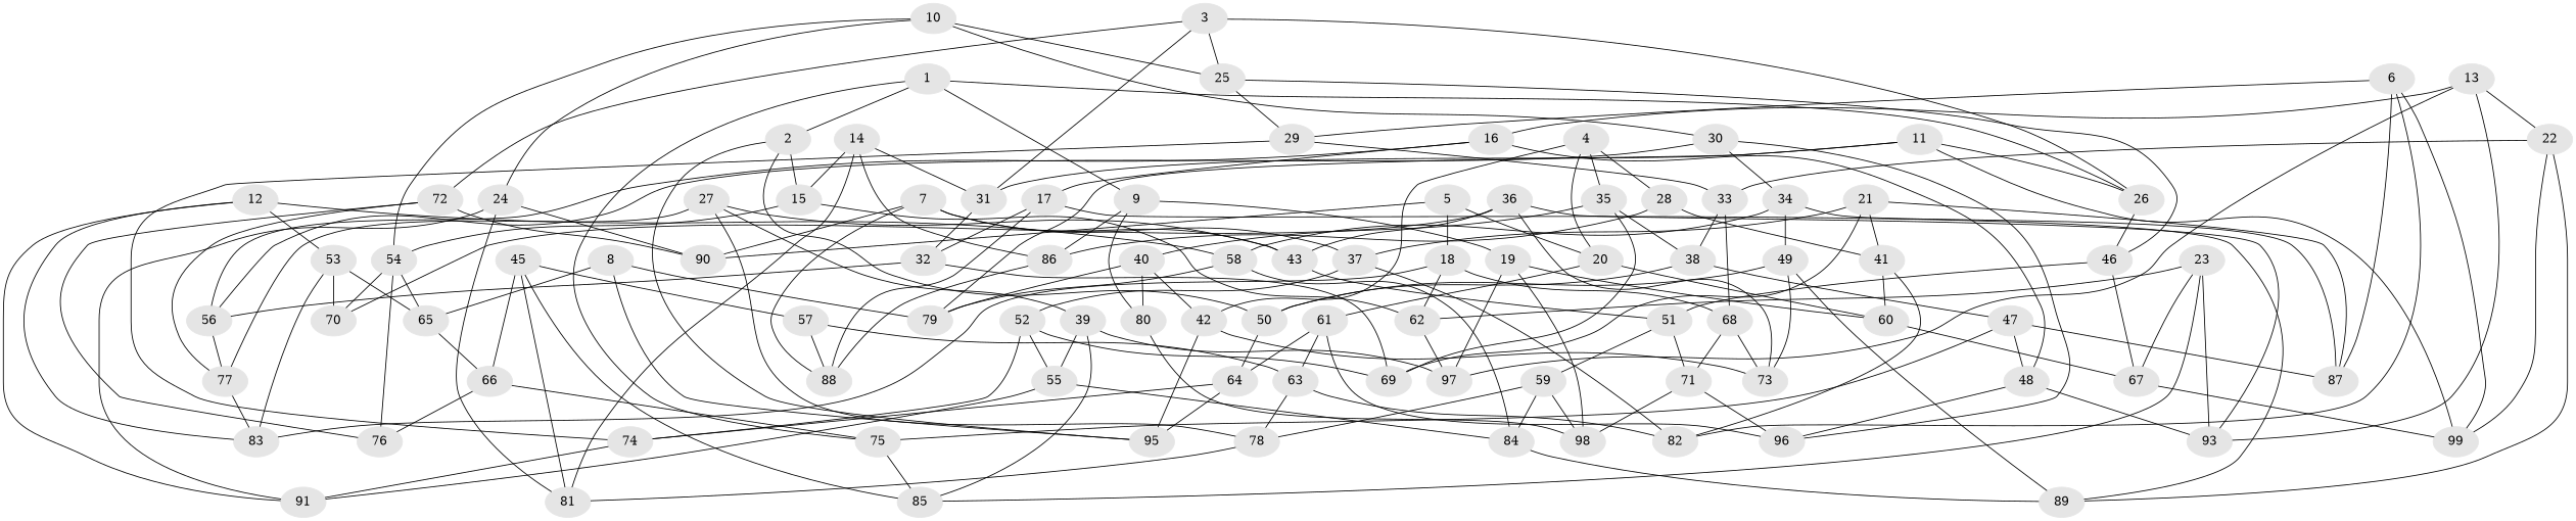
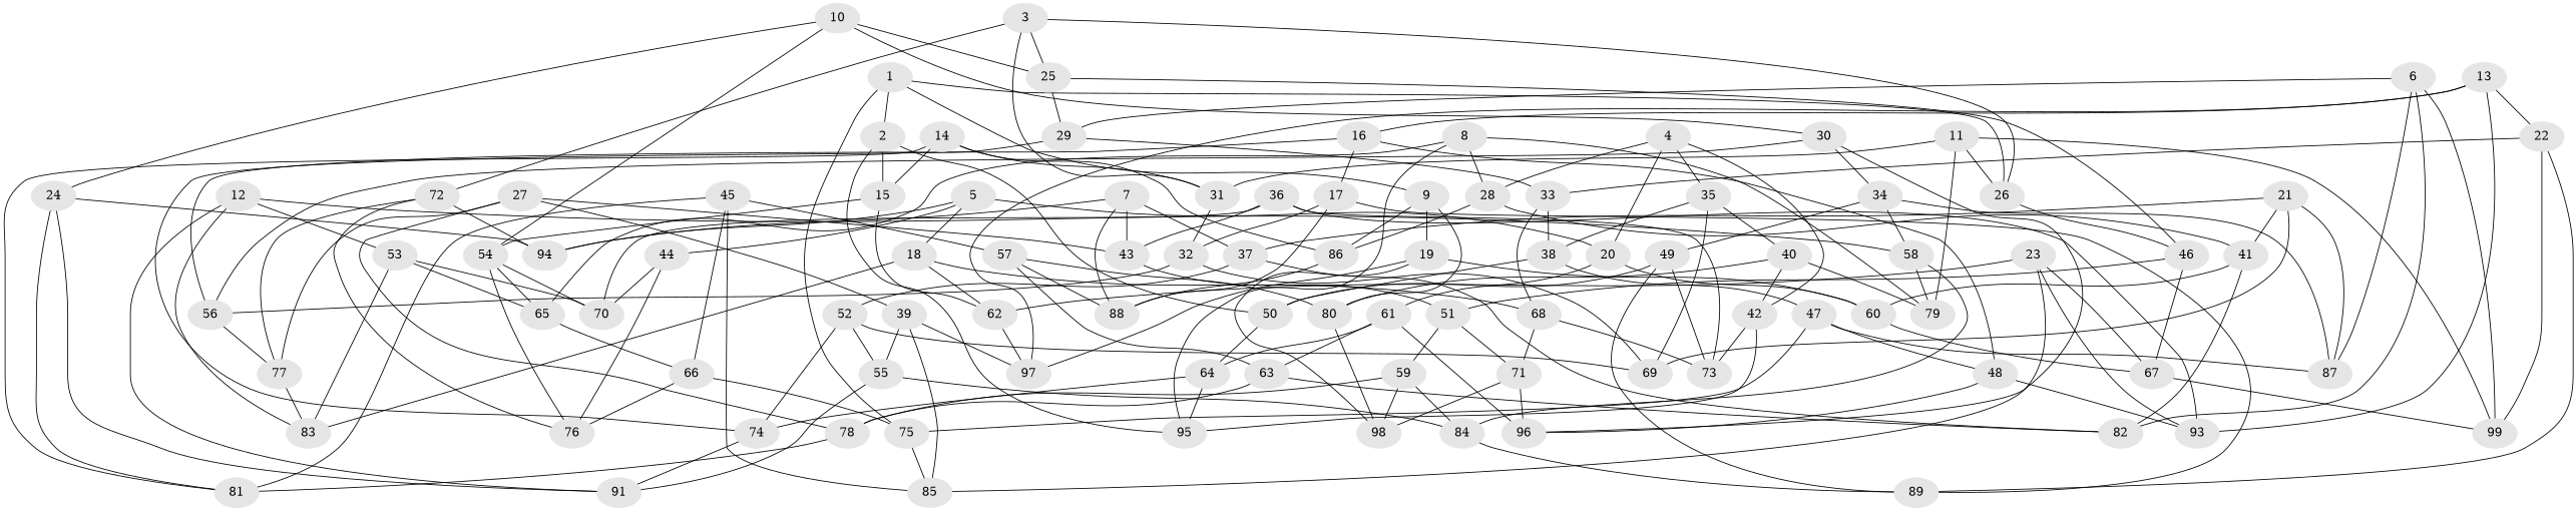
  graph {
    node [color=gray90 style=filled]
    1
    2
    9
    26
    75
    15
    50
    95
    19
    80
    86
    46
    85
    54
    62
    64
    3
    25
    31
    72
    29
    32
-   94 [label=90]
+   94
    77
    76
    4
    20
    28
    35
    42
    60
    61
    41
    69
    38
    40
    73
    5
    18
+   44
    83
    68
    70
    6
    82
    87
    n47 [label=99]
    33
    74
    7
    37
    43
    88
    52
    51
    8
    65
    79
    66
    97
    n61 [label=98]
    10
    24
    30
    91
    81
    56
    34
    96
    11
    12
    53
    58
    84
    13
    16
    22
    93
    17
    48
    89
    14
    71
    67
    63
    21
    23
    27
    39
    78
    55
    49
    47
    36
    59
    45
    57
    1 -- 2
    1 -- 9
    1 -- 26
    1 -- 75
    2 -- 15
    2 -- 50
    2 -- 95
    9 -- 19
    9 -- 80
    9 -- 86
    26 -- 46
    75 -- 85
    15 -- 54
    15 -- 62
    50 -- 64
    19 -- 60
    19 -- 97
    19 -- n61
    80 -- n61
    86 -- 88
    46 -- 51
    46 -- 67
    54 -- 76
    54 -- 70
    54 -- 65
    62 -- 97
    64 -- 95
    64 -- 74
    3 -- 26
    3 -- 25
    3 -- 31
    3 -- 72
    25 -- 46
    25 -- 29
    31 -- 32
    72 -- 94
    72 -- 77
    72 -- 76
    29 -- 33
    29 -- 74
    32 -- 69
    32 -- 56
    77 -- 83
    4 -- 20
    4 -- 28
    4 -- 35
    4 -- 42
    20 -- 60
    20 -- 61
    28 -- 86
    28 -- 41
    35 -- 69
    35 -- 38
    35 -- 40
    42 -- 95
    42 -- 73
    60 -- 67
    61 -- 64
    61 -- 96
    61 -- 63
    41 -- 60
    41 -- 82
    38 -- 50
    38 -- 47
    40 -- 80
    40 -- 42
    40 -- 79
    5 -- 94
    5 -- 20
    5 -- 18
+   5 -- 44
    18 -- 62
    18 -- 83
    18 -- 68
+   44 -- 76
+   44 -- 70
    68 -- 73
    68 -- 71
    6 -- 29
    6 -- 82
    6 -- 87
    6 -- n47
    33 -- 38
    33 -- 68
    74 -- 91
    7 -- 94
    7 -- 37
    7 -- 43
    7 -- 88
    37 -- 82
    37 -- 52
    43 -- 51
    52 -- 69
    52 -- 74
    52 -- 55
    51 -- 71
    51 -- 59
    8 -- 95
+   8 -- 28
    8 -- 65
    8 -- 79
    65 -- 66
    66 -- 75
    66 -- 76
    10 -- 54
    10 -- 25
    10 -- 24
    10 -- 30
    24 -- 94
    24 -- 91
    24 -- 81
    30 -- 56
    30 -- 34
    30 -- 96
    56 -- 77
    34 -- 87
    34 -- 58
    34 -- 49
    11 -- 26
    11 -- 31
    11 -- n47
    11 -- 79
    12 -- 83
    12 -- 91
    12 -- 53
    12 -- 58
    53 -- 83
    53 -- 70
    53 -- 65
    58 -- 79
    58 -- 84
    84 -- 89
    13 -- 97
    13 -- 16
    13 -- 22
    13 -- 93
    16 -- 56
    16 -- 17
    16 -- 48
    22 -- n47
    22 -- 33
    22 -- 89
    17 -- 32
    17 -- 88
    17 -- 89
    48 -- 96
    48 -- 93
    14 -- 15
    14 -- 86
    14 -- 31
    14 -- 81
    71 -- n61
    71 -- 96
    67 -- n47
    63 -- 82
    63 -- 78
    21 -- 41
    21 -- 69
    21 -- 87
    21 -- 37
    23 -- 85
    23 -- 62
    23 -- 93
    23 -- 67
    27 -- 77
    27 -- 43
    27 -- 39
    27 -- 78
    39 -- 85
    39 -- 97
    39 -- 55
    78 -- 81
    55 -- 91
    55 -- 84
    49 -- 50
    49 -- 73
    49 -- 89
    47 -- 75
    47 -- 87
    47 -- 48
    36 -- 73
    36 -- 70
    36 -- 43
    36 -- 93
    59 -- n61
    59 -- 84
    59 -- 78
    45 -- 85
    45 -- 66
    45 -- 81
    45 -- 57
+   57 -- 80
    57 -- 88
    57 -- 63
  }
